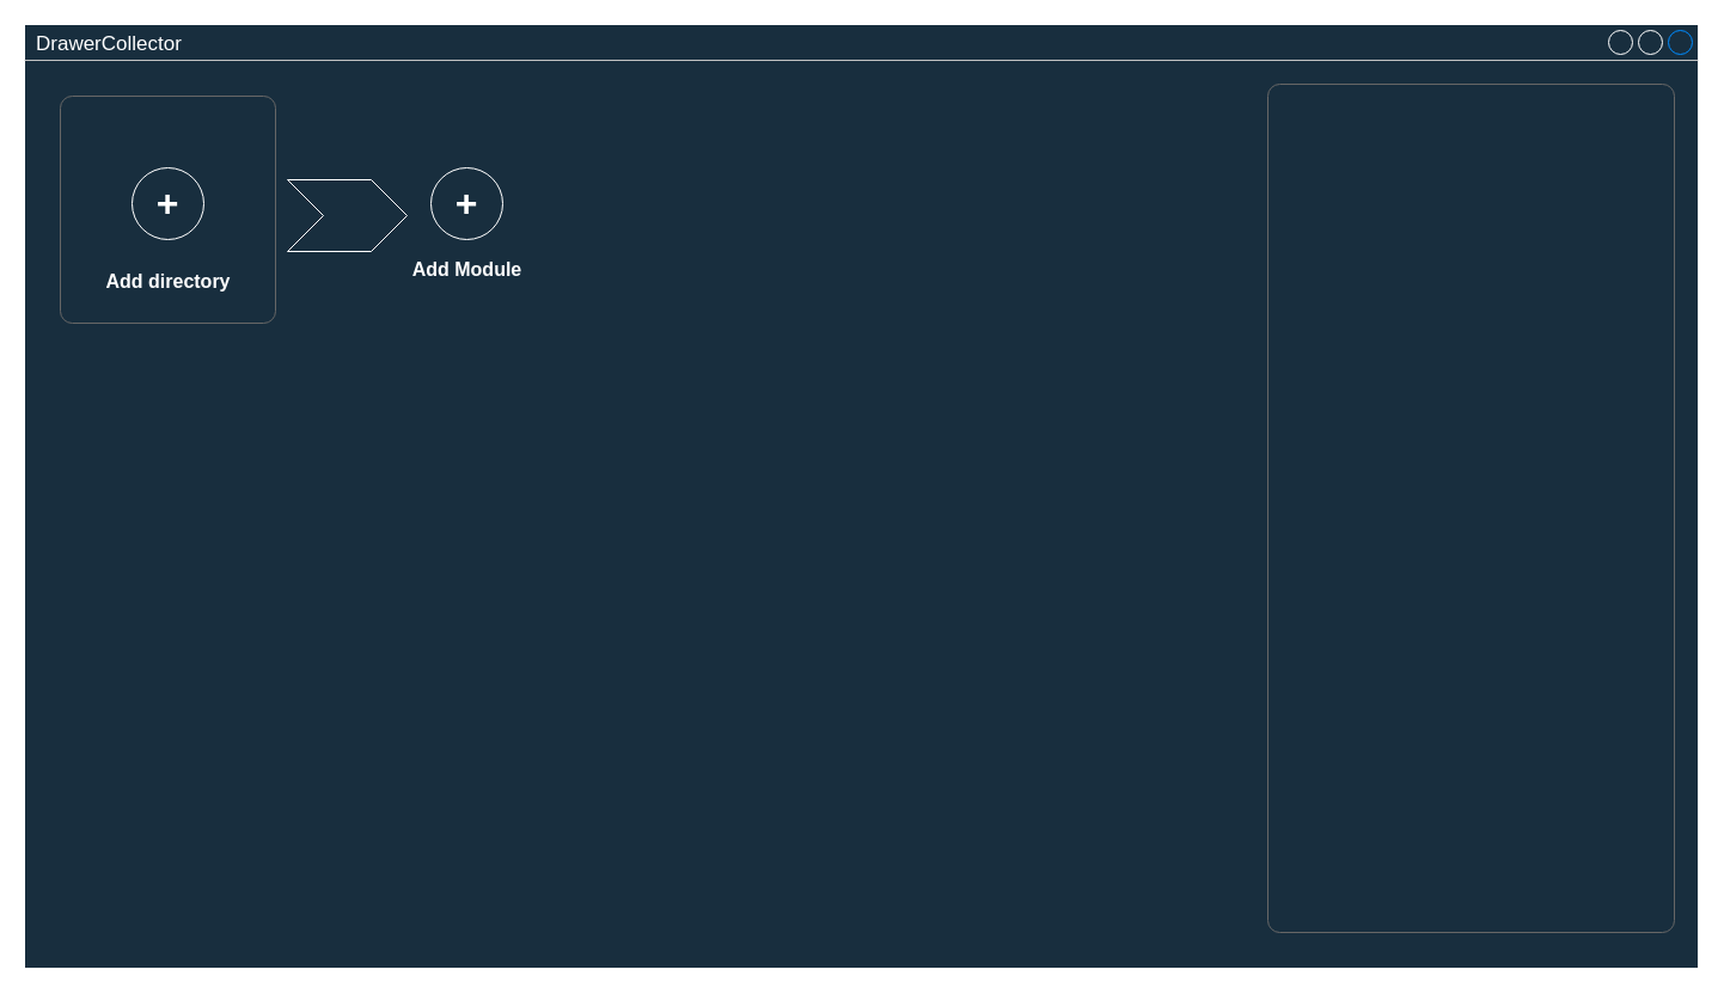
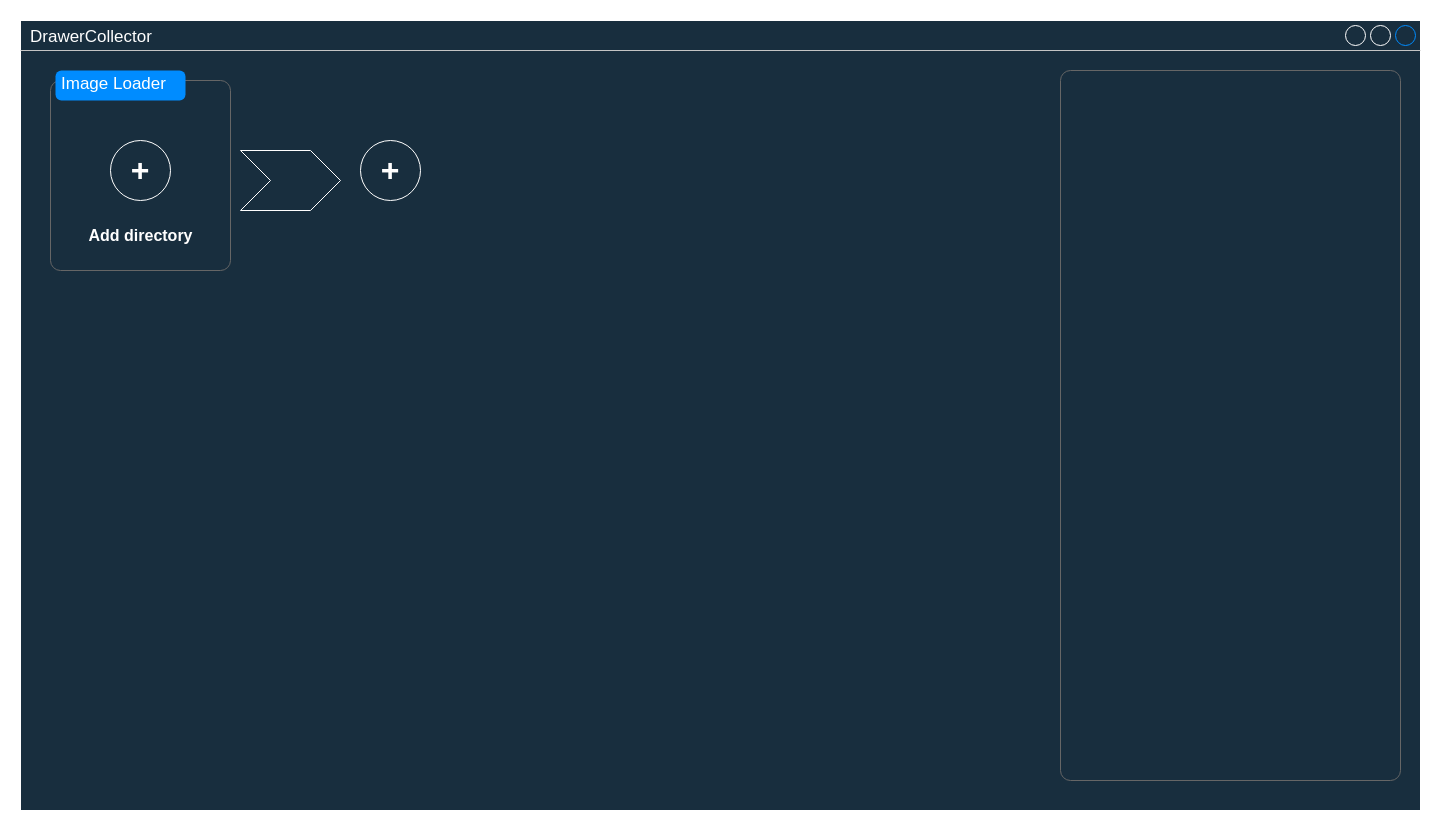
  <mxCell id="0" />
  <mxCell id="1" parent="0" />
  <mxCell id="2" value="&lt;div&gt;DrawerCollector&lt;/div&gt;&lt;div&gt;&lt;br&gt;&lt;/div&gt;" style="strokeWidth=1;shadow=0;dashed=0;align=center;html=1;shape=mxgraph.mockup.containers.window;align=left;verticalAlign=top;spacingLeft=8;strokeColor2=#008cff;strokeColor3=#c4c4c4;fontColor=#FFFFFF;mainText=;fontSize=17;labelBackgroundColor=none;whiteSpace=wrap;strokeColor=#FFFFFF;fillColor=#182E3E;" vertex="1" parent="1"><mxGeometry x="20" y="20" width="1400" height="790" as="geometry" /></mxCell>
  <mxCell id="3" value="" style="shape=mxgraph.mockup.containers.marginRect;rectMarginTop=10;strokeColor=#666666;strokeWidth=1;dashed=0;rounded=1;arcSize=5;recursiveResize=0;html=1;whiteSpace=wrap;fontColor=#FFFFFF;fillColor=#182E3E;" vertex="1" parent="1"><mxGeometry x="50" y="70" width="180" height="200" as="geometry" /></mxCell>
+ <mxCell id="4" value="&lt;div&gt;Image Loader&lt;/div&gt;" style="shape=rect;strokeColor=none;fillColor=#008cff;strokeWidth=1;dashed=0;rounded=1;arcSize=20;fontColor=#ffffff;fontSize=17;spacing=2;spacingTop=-2;align=left;autosize=1;spacingLeft=4;resizeWidth=0;resizeHeight=0;perimeter=none;html=1;whiteSpace=wrap;" vertex="1" parent="3"><mxGeometry x="5" width="130" height="30" as="geometry" /></mxCell>
  <mxCell id="5" value="&lt;font style=&quot;font-size: 32px;&quot;&gt;&lt;b&gt;+&lt;/b&gt;&lt;/font&gt;" style="ellipse;whiteSpace=wrap;html=1;strokeColor=#FFFFFF;fillColor=#182E3E;labelBackgroundColor=none;fontColor=#FFFFFF;shadow=0;aspect=fixed;" vertex="1" parent="3"><mxGeometry x="60" y="70" width="60" height="60" as="geometry" /></mxCell>
  <mxCell id="6" value="&lt;div style=&quot;font-size: 16px;&quot;&gt;Add directory&lt;br style=&quot;font-size: 16px;&quot;&gt;&lt;/div&gt;" style="text;html=1;strokeColor=none;fillColor=none;align=center;verticalAlign=middle;whiteSpace=wrap;rounded=0;fontColor=#FFFFFF;fontStyle=1;fontSize=16;" vertex="1" parent="3"><mxGeometry x="2.5" y="150" width="175" height="30" as="geometry" /></mxCell>
  <mxCell id="7" value="" style="shape=mxgraph.mockup.containers.marginRect;rectMarginTop=10;strokeColor=#666666;strokeWidth=1;dashed=0;rounded=1;arcSize=5;recursiveResize=0;html=1;whiteSpace=wrap;fontColor=#FFFFFF;fillColor=#182E3E;" vertex="1" parent="1"><mxGeometry x="1060" y="60" width="340" height="720" as="geometry" /></mxCell>
  <mxCell id="8" value="" style="html=1;shadow=0;dashed=0;align=center;verticalAlign=middle;shape=mxgraph.arrows2.arrow;dy=0;dx=30;notch=30;strokeColor=#FFFFFF;fontColor=#FFFFFF;fillColor=#182E3E;" vertex="1" parent="1"><mxGeometry x="240" y="150" width="100" height="60" as="geometry" /></mxCell>
  <mxCell id="9" value="" style="group" vertex="1" connectable="0" parent="1"><mxGeometry x="302.5" y="140" width="175" height="100" as="geometry" /></mxCell>
  <mxCell id="10" value="&lt;font style=&quot;font-size: 32px;&quot;&gt;&lt;b&gt;+&lt;/b&gt;&lt;/font&gt;" style="ellipse;whiteSpace=wrap;html=1;strokeColor=#FFFFFF;fillColor=#182E3E;labelBackgroundColor=none;fontColor=#FFFFFF;shadow=0;aspect=fixed;" vertex="1" parent="9"><mxGeometry x="57.5" width="60" height="60" as="geometry" /></mxCell>
- <mxCell id="11" value="&lt;div style=&quot;font-size: 16px;&quot;&gt;Add Module&lt;br style=&quot;font-size: 16px;&quot;&gt;&lt;/div&gt;" style="text;html=1;strokeColor=none;fillColor=none;align=center;verticalAlign=middle;whiteSpace=wrap;rounded=0;fontColor=#FFFFFF;fontStyle=1;fontSize=16;" vertex="1" parent="9"><mxGeometry y="70" width="175" height="30" as="geometry" /></mxCell>
